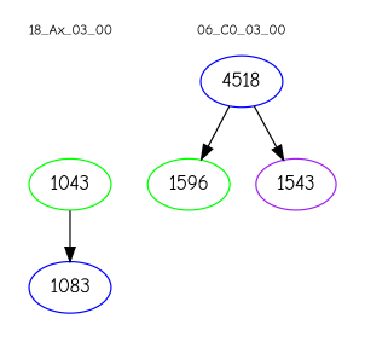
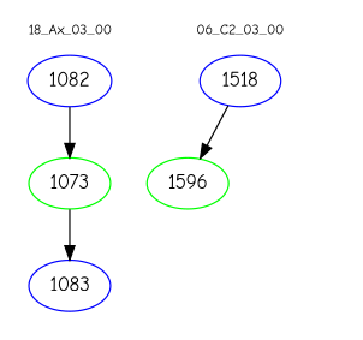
  digraph {
    fontname="Comic Neue"
    node [color=blue fontname="Comic Neue"]
    edge [color=black fontname="Comic Neue"]
-   n2 [color=green label=1043]
+   n1 [label=1082]
+   n2 [color=green label=1073]
    n3 [label=1083]
-   n4 [label=4518]
+   n4 [label=1518]
    n5 [color=green label=1596]
-   n6 [color=purple label=1543]
    subgraph cluster_1 {
      color=white
      fontsize=10
      label="18_Ax_03_00"
+     n1
      n2
      n3
    }
    subgraph cluster_2 {
      color=white
      fontsize=10
-     label="06_C0_03_00"
+     label="06_C2_03_00"
      n4
      n5
-     n6
    }
+   n1 -> n2
    n2 -> n3
    n4 -> n5
-   n4 -> n6
  }
